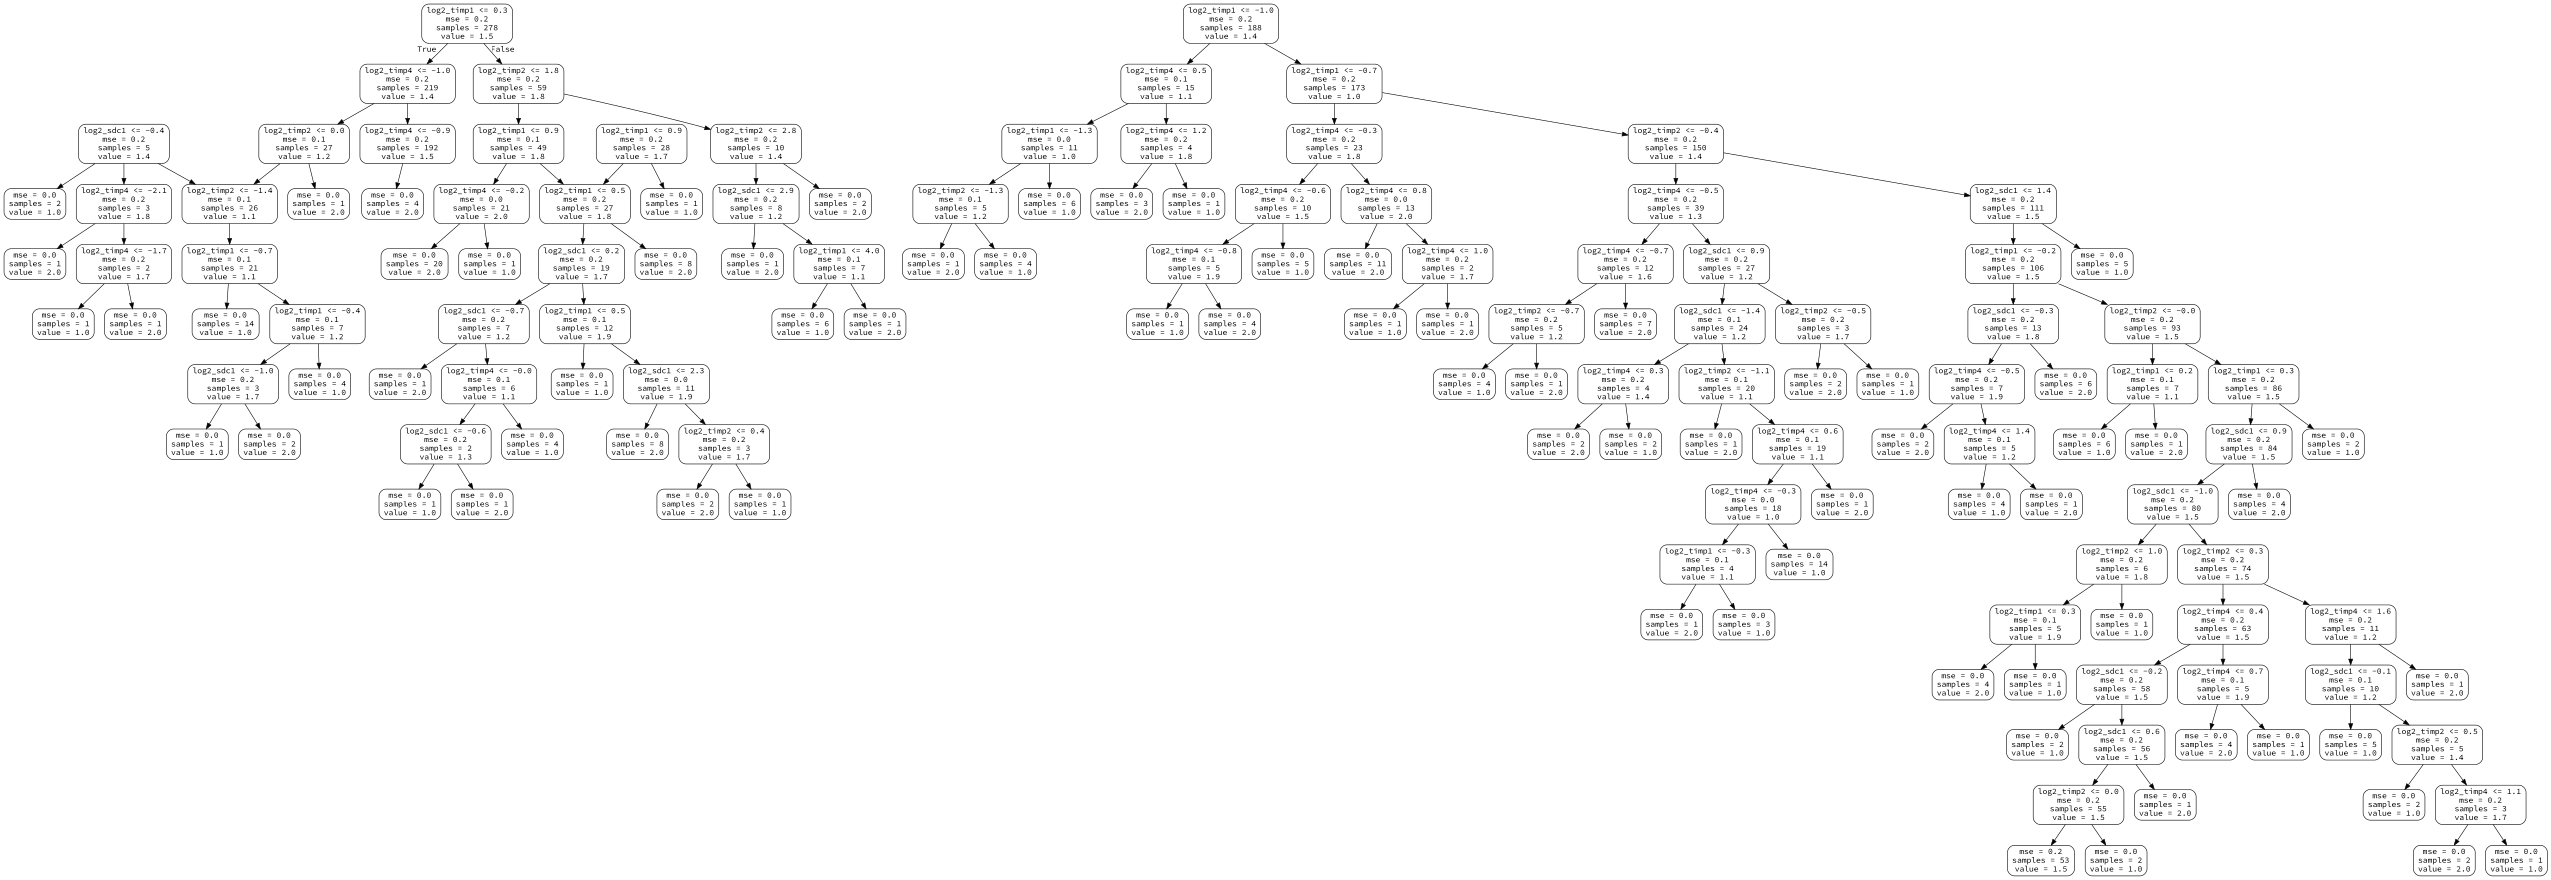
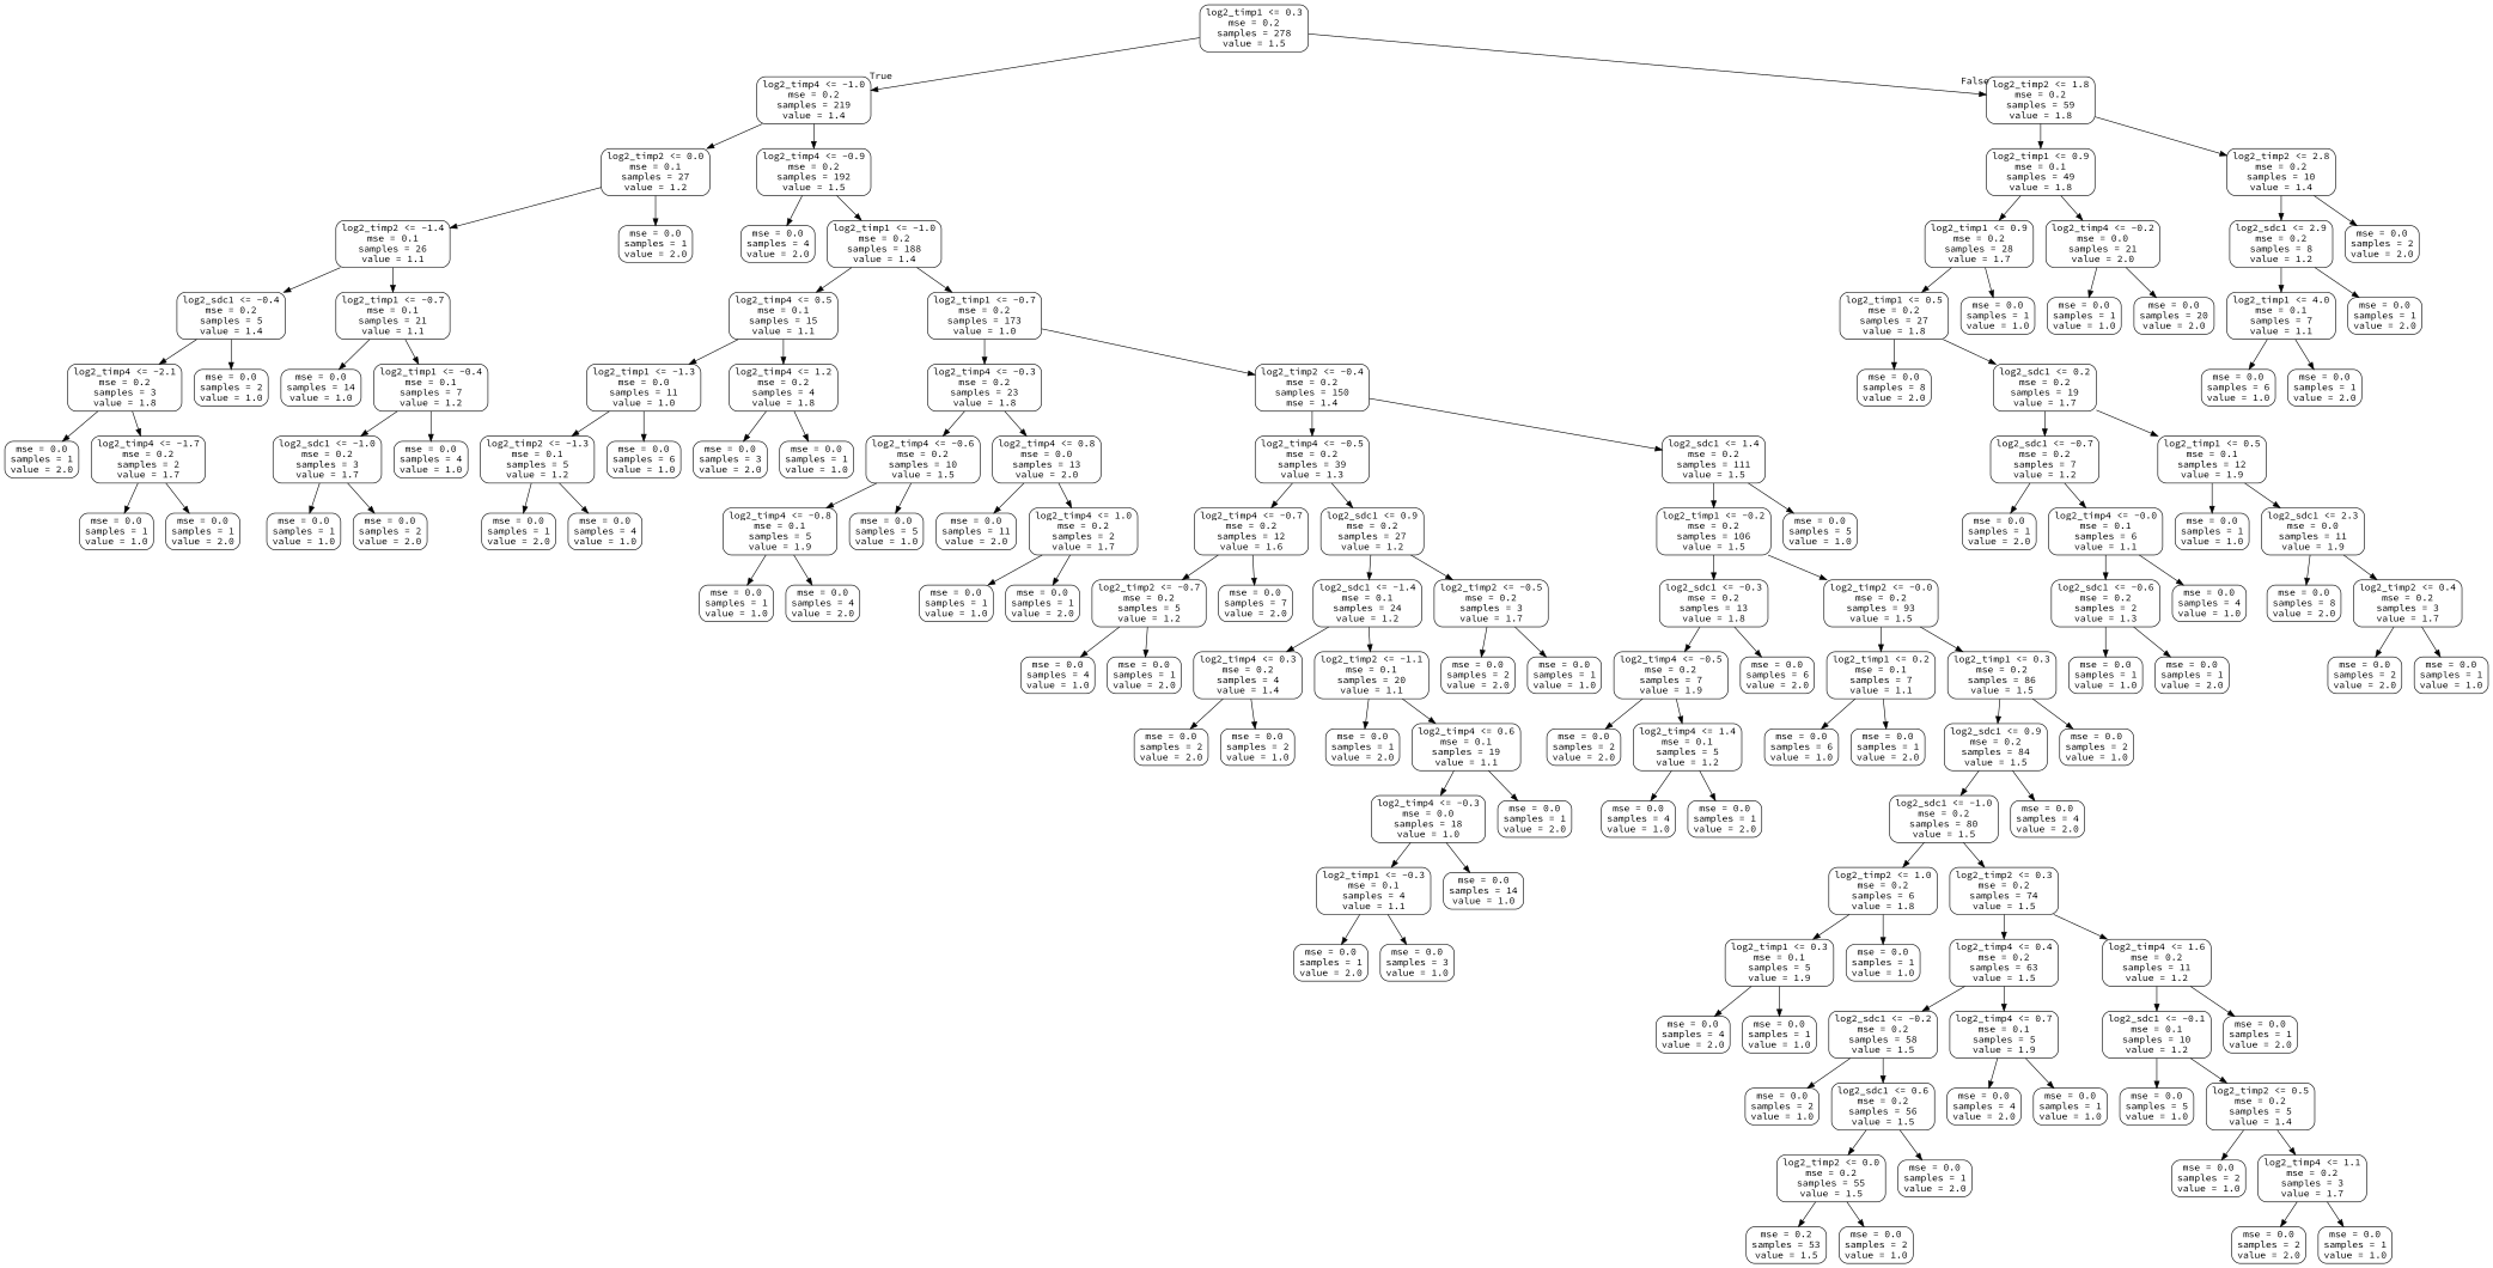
  digraph {
    fontname="Source Code Pro"
    node [color=black fontname="Source Code Pro" shape=box style=rounded]
    edge [fontname="Source Code Pro"]
    n1 [label="log2_timp1 <= 0.3\nmse = 0.2\nsamples = 278\nvalue = 1.5"]
    n2 [label="log2_timp4 <= -1.0\nmse = 0.2\nsamples = 219\nvalue = 1.4"]
    n3 [label="log2_timp2 <= 1.8\nmse = 0.2\nsamples = 59\nvalue = 1.8"]
    n4 [label="log2_timp2 <= 0.0\nmse = 0.1\nsamples = 27\nvalue = 1.2"]
    n5 [label="log2_timp4 <= -0.9\nmse = 0.2\nsamples = 192\nvalue = 1.5"]
    n6 [label="log2_timp1 <= 0.9\nmse = 0.1\nsamples = 49\nvalue = 1.8"]
    n7 [label="log2_timp2 <= 2.8\nmse = 0.2\nsamples = 10\nvalue = 1.4"]
    n8 [label="log2_timp2 <= -1.4\nmse = 0.1\nsamples = 26\nvalue = 1.1"]
    n9 [label="mse = 0.0\nsamples = 1\nvalue = 2.0"]
    n10 [label="mse = 0.0\nsamples = 4\nvalue = 2.0"]
    n11 [label="log2_timp1 <= -1.0\nmse = 0.2\nsamples = 188\nvalue = 1.4"]
    n12 [label="log2_sdc1 <= -0.4\nmse = 0.2\nsamples = 5\nvalue = 1.4"]
    n13 [label="log2_timp1 <= -0.7\nmse = 0.1\nsamples = 21\nvalue = 1.1"]
    n14 [label="log2_timp4 <= -2.1\nmse = 0.2\nsamples = 3\nvalue = 1.8"]
    n15 [label="mse = 0.0\nsamples = 2\nvalue = 1.0"]
    n16 [label="mse = 0.0\nsamples = 14\nvalue = 1.0"]
    n17 [label="log2_timp1 <= -0.4\nmse = 0.1\nsamples = 7\nvalue = 1.2"]
    n18 [label="mse = 0.0\nsamples = 1\nvalue = 2.0"]
    n19 [label="log2_timp4 <= -1.7\nmse = 0.2\nsamples = 2\nvalue = 1.7"]
    n20 [label="mse = 0.0\nsamples = 1\nvalue = 1.0"]
    n21 [label="mse = 0.0\nsamples = 1\nvalue = 2.0"]
    n22 [label="log2_sdc1 <= -1.0\nmse = 0.2\nsamples = 3\nvalue = 1.7"]
    n23 [label="mse = 0.0\nsamples = 4\nvalue = 1.0"]
    n24 [label="mse = 0.0\nsamples = 1\nvalue = 1.0"]
    n25 [label="mse = 0.0\nsamples = 2\nvalue = 2.0"]
    n26 [label="log2_timp4 <= 0.5\nmse = 0.1\nsamples = 15\nvalue = 1.1"]
    n27 [label="log2_timp1 <= -0.7\nmse = 0.2\nsamples = 173\nvalue = 1.0"]
    n28 [label="log2_timp1 <= -1.3\nmse = 0.0\nsamples = 11\nvalue = 1.0"]
    n29 [label="log2_timp4 <= 1.2\nmse = 0.2\nsamples = 4\nvalue = 1.8"]
    n30 [label="log2_timp4 <= -0.3\nmse = 0.2\nsamples = 23\nvalue = 1.8"]
-   n31 [label="log2_timp2 <= -0.4\nmse = 0.2\nsamples = 150\nvalue = 1.4"]
+   n31 [label="log2_timp2 <= -0.4\nmse = 0.2\nsamples = 150\nmse = 1.4"]
    n32 [label="log2_timp2 <= -1.3\nmse = 0.1\nsamples = 5\nvalue = 1.2"]
    n33 [label="mse = 0.0\nsamples = 6\nvalue = 1.0"]
    n34 [label="mse = 0.0\nsamples = 3\nvalue = 2.0"]
    n35 [label="mse = 0.0\nsamples = 1\nvalue = 1.0"]
    n36 [label="mse = 0.0\nsamples = 1\nvalue = 2.0"]
    n37 [label="mse = 0.0\nsamples = 4\nvalue = 1.0"]
    n38 [label="log2_timp4 <= -0.6\nmse = 0.2\nsamples = 10\nvalue = 1.5"]
    n39 [label="log2_timp4 <= 0.8\nmse = 0.0\nsamples = 13\nvalue = 2.0"]
    n40 [label="log2_timp4 <= -0.5\nmse = 0.2\nsamples = 39\nvalue = 1.3"]
    n41 [label="log2_sdc1 <= 1.4\nmse = 0.2\nsamples = 111\nvalue = 1.5"]
    n42 [label="log2_timp4 <= -0.8\nmse = 0.1\nsamples = 5\nvalue = 1.9"]
    n43 [label="mse = 0.0\nsamples = 5\nvalue = 1.0"]
    n44 [label="mse = 0.0\nsamples = 11\nvalue = 2.0"]
    n45 [label="log2_timp4 <= 1.0\nmse = 0.2\nsamples = 2\nvalue = 1.7"]
    n46 [label="mse = 0.0\nsamples = 1\nvalue = 1.0"]
    n47 [label="mse = 0.0\nsamples = 4\nvalue = 2.0"]
    n48 [label="mse = 0.0\nsamples = 1\nvalue = 1.0"]
    n49 [label="mse = 0.0\nsamples = 1\nvalue = 2.0"]
    n50 [label="log2_timp4 <= -0.7\nmse = 0.2\nsamples = 12\nvalue = 1.6"]
    n51 [label="log2_sdc1 <= 0.9\nmse = 0.2\nsamples = 27\nvalue = 1.2"]
    n52 [label="log2_timp1 <= -0.2\nmse = 0.2\nsamples = 106\nvalue = 1.5"]
    n53 [label="mse = 0.0\nsamples = 5\nvalue = 1.0"]
    n54 [label="log2_timp2 <= -0.7\nmse = 0.2\nsamples = 5\nvalue = 1.2"]
    n55 [label="mse = 0.0\nsamples = 7\nvalue = 2.0"]
    n56 [label="log2_sdc1 <= -1.4\nmse = 0.1\nsamples = 24\nvalue = 1.2"]
    n57 [label="log2_timp2 <= -0.5\nmse = 0.2\nsamples = 3\nvalue = 1.7"]
    n58 [label="mse = 0.0\nsamples = 4\nvalue = 1.0"]
    n59 [label="mse = 0.0\nsamples = 1\nvalue = 2.0"]
    n60 [label="log2_timp4 <= 0.3\nmse = 0.2\nsamples = 4\nvalue = 1.4"]
    n61 [label="log2_timp2 <= -1.1\nmse = 0.1\nsamples = 20\nvalue = 1.1"]
    n62 [label="mse = 0.0\nsamples = 2\nvalue = 2.0"]
    n63 [label="mse = 0.0\nsamples = 1\nvalue = 1.0"]
    n64 [label="mse = 0.0\nsamples = 2\nvalue = 2.0"]
    n65 [label="mse = 0.0\nsamples = 2\nvalue = 1.0"]
    n66 [label="mse = 0.0\nsamples = 1\nvalue = 2.0"]
    n67 [label="log2_timp4 <= 0.6\nmse = 0.1\nsamples = 19\nvalue = 1.1"]
    n68 [label="log2_timp4 <= -0.3\nmse = 0.0\nsamples = 18\nvalue = 1.0"]
    n69 [label="mse = 0.0\nsamples = 1\nvalue = 2.0"]
    n70 [label="log2_timp1 <= -0.3\nmse = 0.1\nsamples = 4\nvalue = 1.1"]
    n71 [label="mse = 0.0\nsamples = 14\nvalue = 1.0"]
    n72 [label="mse = 0.0\nsamples = 1\nvalue = 2.0"]
    n73 [label="mse = 0.0\nsamples = 3\nvalue = 1.0"]
    n74 [label="log2_sdc1 <= -0.3\nmse = 0.2\nsamples = 13\nvalue = 1.8"]
    n75 [label="log2_timp2 <= -0.0\nmse = 0.2\nsamples = 93\nvalue = 1.5"]
    n76 [label="log2_timp4 <= -0.5\nmse = 0.2\nsamples = 7\nvalue = 1.9"]
    n77 [label="mse = 0.0\nsamples = 6\nvalue = 2.0"]
    n78 [label="log2_timp1 <= 0.2\nmse = 0.1\nsamples = 7\nvalue = 1.1"]
    n79 [label="log2_timp1 <= 0.3\nmse = 0.2\nsamples = 86\nvalue = 1.5"]
    n80 [label="mse = 0.0\nsamples = 2\nvalue = 2.0"]
    n81 [label="log2_timp4 <= 1.4\nmse = 0.1\nsamples = 5\nvalue = 1.2"]
    n82 [label="mse = 0.0\nsamples = 4\nvalue = 1.0"]
    n83 [label="mse = 0.0\nsamples = 1\nvalue = 2.0"]
    n84 [label="mse = 0.0\nsamples = 6\nvalue = 1.0"]
    n85 [label="mse = 0.0\nsamples = 1\nvalue = 2.0"]
    n86 [label="log2_sdc1 <= 0.9\nmse = 0.2\nsamples = 84\nvalue = 1.5"]
    n87 [label="mse = 0.0\nsamples = 2\nvalue = 1.0"]
    n88 [label="log2_sdc1 <= -1.0\nmse = 0.2\nsamples = 80\nvalue = 1.5"]
    n89 [label="mse = 0.0\nsamples = 4\nvalue = 2.0"]
    n90 [label="log2_timp2 <= 1.0\nmse = 0.2\nsamples = 6\nvalue = 1.8"]
    n91 [label="log2_timp2 <= 0.3\nmse = 0.2\nsamples = 74\nvalue = 1.5"]
    n92 [label="log2_timp1 <= 0.3\nmse = 0.1\nsamples = 5\nvalue = 1.9"]
    n93 [label="mse = 0.0\nsamples = 1\nvalue = 1.0"]
    n94 [label="log2_timp4 <= 0.4\nmse = 0.2\nsamples = 63\nvalue = 1.5"]
    n95 [label="log2_timp4 <= 1.6\nmse = 0.2\nsamples = 11\nvalue = 1.2"]
    n96 [label="mse = 0.0\nsamples = 4\nvalue = 2.0"]
    n97 [label="mse = 0.0\nsamples = 1\nvalue = 1.0"]
    n98 [label="log2_sdc1 <= -0.2\nmse = 0.2\nsamples = 58\nvalue = 1.5"]
    n99 [label="log2_timp4 <= 0.7\nmse = 0.1\nsamples = 5\nvalue = 1.9"]
    n100 [label="log2_sdc1 <= -0.1\nmse = 0.1\nsamples = 10\nvalue = 1.2"]
    n101 [label="mse = 0.0\nsamples = 1\nvalue = 2.0"]
    n102 [label="mse = 0.0\nsamples = 2\nvalue = 1.0"]
    n103 [label="log2_sdc1 <= 0.6\nmse = 0.2\nsamples = 56\nvalue = 1.5"]
    n104 [label="mse = 0.0\nsamples = 4\nvalue = 2.0"]
    n105 [label="mse = 0.0\nsamples = 1\nvalue = 1.0"]
    n106 [label="log2_timp2 <= 0.0\nmse = 0.2\nsamples = 55\nvalue = 1.5"]
    n107 [label="mse = 0.0\nsamples = 1\nvalue = 2.0"]
    n108 [label="mse = 0.2\nsamples = 53\nvalue = 1.5"]
    n109 [label="mse = 0.0\nsamples = 2\nvalue = 1.0"]
    n110 [label="mse = 0.0\nsamples = 5\nvalue = 1.0"]
    n111 [label="log2_timp2 <= 0.5\nmse = 0.2\nsamples = 5\nvalue = 1.4"]
    n112 [label="mse = 0.0\nsamples = 2\nvalue = 1.0"]
    n113 [label="log2_timp4 <= 1.1\nmse = 0.2\nsamples = 3\nvalue = 1.7"]
    n114 [label="mse = 0.0\nsamples = 2\nvalue = 2.0"]
    n115 [label="mse = 0.0\nsamples = 1\nvalue = 1.0"]
    n116 [label="log2_timp1 <= 0.9\nmse = 0.2\nsamples = 28\nvalue = 1.7"]
    n117 [label="log2_timp4 <= -0.2\nmse = 0.0\nsamples = 21\nvalue = 2.0"]
    n118 [label="log2_sdc1 <= 2.9\nmse = 0.2\nsamples = 8\nvalue = 1.2"]
    n119 [label="mse = 0.0\nsamples = 2\nvalue = 2.0"]
    n120 [label="log2_timp1 <= 0.5\nmse = 0.2\nsamples = 27\nvalue = 1.8"]
    n121 [label="mse = 0.0\nsamples = 1\nvalue = 1.0"]
    n122 [label="mse = 0.0\nsamples = 1\nvalue = 1.0"]
    n123 [label="mse = 0.0\nsamples = 20\nvalue = 2.0"]
    n124 [label="mse = 0.0\nsamples = 8\nvalue = 2.0"]
    n125 [label="log2_sdc1 <= 0.2\nmse = 0.2\nsamples = 19\nvalue = 1.7"]
    n126 [label="log2_sdc1 <= -0.7\nmse = 0.2\nsamples = 7\nvalue = 1.2"]
    n127 [label="log2_timp1 <= 0.5\nmse = 0.1\nsamples = 12\nvalue = 1.9"]
    n128 [label="mse = 0.0\nsamples = 1\nvalue = 2.0"]
    n129 [label="log2_timp4 <= -0.0\nmse = 0.1\nsamples = 6\nvalue = 1.1"]
    n130 [label="mse = 0.0\nsamples = 1\nvalue = 1.0"]
    n131 [label="log2_sdc1 <= 2.3\nmse = 0.0\nsamples = 11\nvalue = 1.9"]
    n132 [label="log2_sdc1 <= -0.6\nmse = 0.2\nsamples = 2\nvalue = 1.3"]
    n133 [label="mse = 0.0\nsamples = 4\nvalue = 1.0"]
    n134 [label="mse = 0.0\nsamples = 1\nvalue = 1.0"]
    n135 [label="mse = 0.0\nsamples = 1\nvalue = 2.0"]
    n136 [label="mse = 0.0\nsamples = 8\nvalue = 2.0"]
    n137 [label="log2_timp2 <= 0.4\nmse = 0.2\nsamples = 3\nvalue = 1.7"]
    n138 [label="mse = 0.0\nsamples = 2\nvalue = 2.0"]
    n139 [label="mse = 0.0\nsamples = 1\nvalue = 1.0"]
    n140 [label="log2_timp1 <= 4.0\nmse = 0.1\nsamples = 7\nvalue = 1.1"]
    n141 [label="mse = 0.0\nsamples = 1\nvalue = 2.0"]
    n142 [label="mse = 0.0\nsamples = 6\nvalue = 1.0"]
    n143 [label="mse = 0.0\nsamples = 1\nvalue = 2.0"]
    n1 -> n2 [headlabel=True labelangle=45 labeldistance=2.5]
    n1 -> n3 [headlabel=False labelangle=-45 labeldistance=2.5]
    n2 -> n4
    n2 -> n5
    n3 -> n6
    n3 -> n7
    n4 -> n8
    n4 -> n9
    n5 -> n10
-   n6 -> n120
+   n5 -> n11
+   n6 -> n116
    n6 -> n117
    n7 -> n118
    n7 -> n119
-   n12 -> n8
+   n8 -> n12
    n8 -> n13
    n11 -> n26
    n11 -> n27
    n12 -> n14
    n12 -> n15
    n13 -> n16
    n13 -> n17
    n14 -> n18
    n14 -> n19
    n17 -> n22
    n17 -> n23
    n19 -> n20
    n19 -> n21
    n22 -> n24
    n22 -> n25
    n26 -> n28
    n26 -> n29
    n27 -> n30
    n27 -> n31
    n28 -> n32
    n28 -> n33
    n29 -> n34
    n29 -> n35
    n30 -> n38
    n30 -> n39
    n31 -> n40
    n31 -> n41
    n32 -> n36
    n32 -> n37
    n38 -> n42
    n38 -> n43
    n39 -> n44
    n39 -> n45
    n40 -> n50
    n40 -> n51
    n41 -> n52
    n41 -> n53
    n42 -> n46
    n42 -> n47
    n45 -> n48
    n45 -> n49
    n50 -> n54
    n50 -> n55
    n51 -> n56
    n51 -> n57
    n52 -> n74
    n52 -> n75
    n54 -> n58
    n54 -> n59
    n56 -> n60
    n56 -> n61
    n57 -> n62
    n57 -> n63
    n60 -> n64
    n60 -> n65
    n61 -> n66
    n61 -> n67
    n67 -> n68
    n67 -> n69
    n68 -> n70
    n68 -> n71
    n70 -> n72
    n70 -> n73
    n74 -> n76
    n74 -> n77
    n75 -> n78
    n75 -> n79
    n76 -> n80
    n76 -> n81
    n78 -> n84
    n78 -> n85
    n79 -> n86
    n79 -> n87
    n81 -> n82
    n81 -> n83
    n86 -> n88
    n86 -> n89
    n88 -> n90
    n88 -> n91
    n90 -> n92
    n90 -> n93
    n91 -> n94
    n91 -> n95
    n92 -> n96
    n92 -> n97
    n94 -> n98
    n94 -> n99
    n95 -> n100
    n95 -> n101
    n98 -> n102
    n98 -> n103
    n99 -> n104
    n99 -> n105
    n100 -> n110
    n100 -> n111
    n103 -> n106
    n103 -> n107
    n106 -> n108
    n106 -> n109
    n111 -> n112
    n111 -> n113
    n113 -> n114
    n113 -> n115
    n116 -> n120
    n116 -> n121
    n117 -> n122
    n117 -> n123
    n118 -> n140
    n118 -> n141
    n120 -> n124
    n120 -> n125
    n125 -> n126
    n125 -> n127
    n126 -> n128
    n126 -> n129
    n127 -> n130
    n127 -> n131
    n129 -> n132
    n129 -> n133
    n131 -> n136
    n131 -> n137
    n132 -> n134
    n132 -> n135
    n137 -> n138
    n137 -> n139
    n140 -> n142
    n140 -> n143
  }
